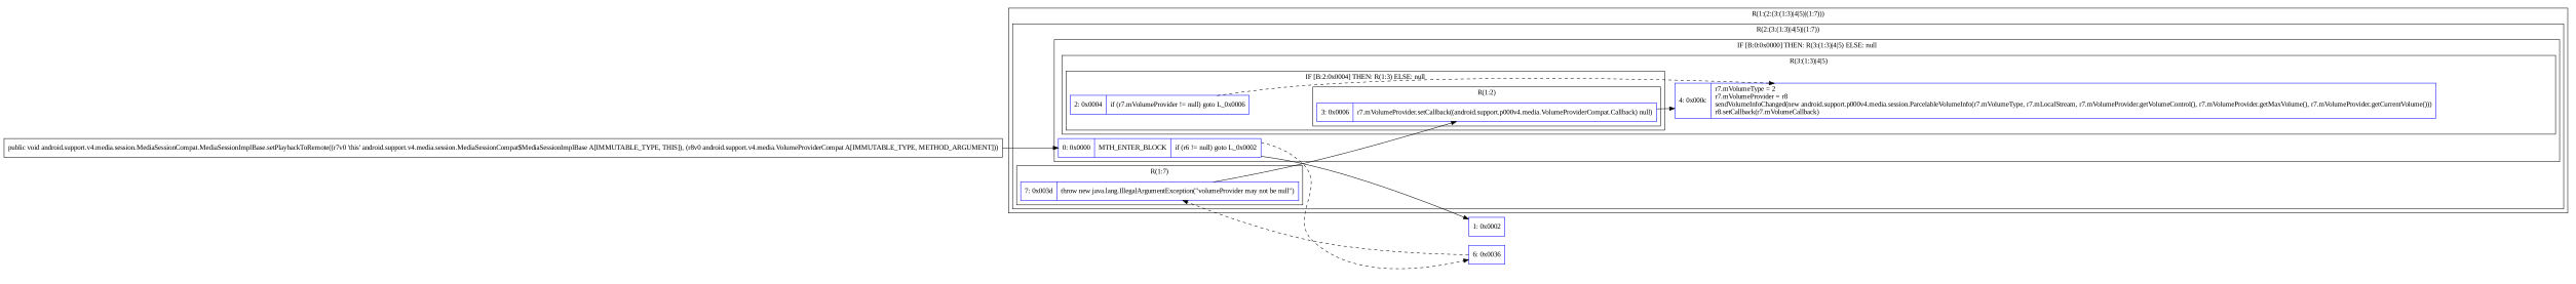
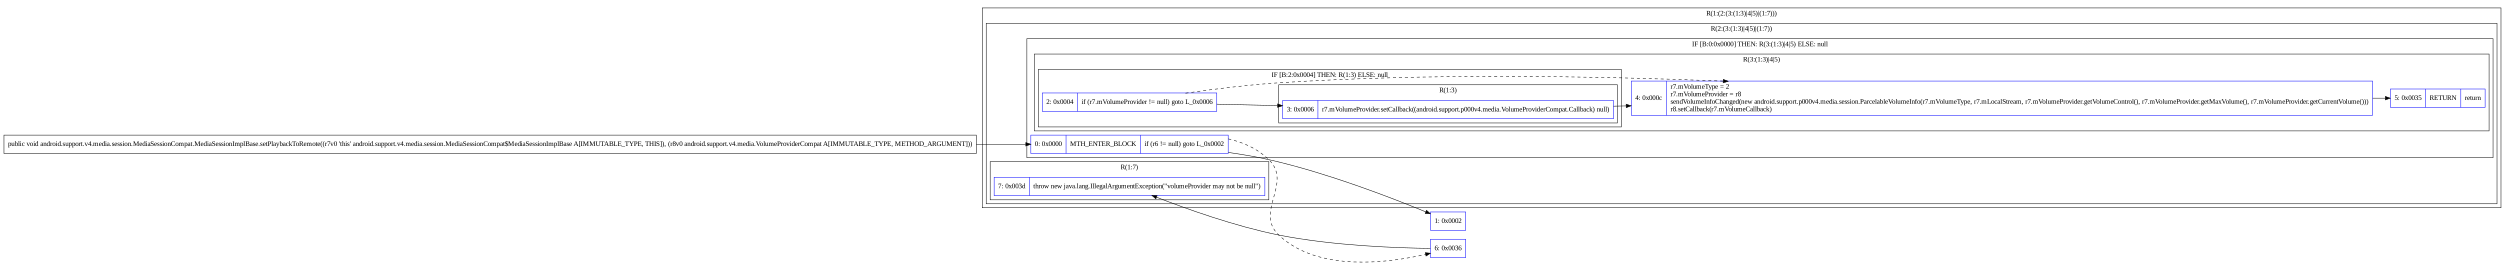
  digraph {
    fontname="Liberation Serif"
    rankdir=LR
    node [color=blue fontname="Liberation Serif" shape=record]
    edge [fontname="Liberation Serif"]
    n1 [label="{3\:\ 0x0006|r7.mVolumeProvider.setCallback((android.support.p000v4.media.VolumeProviderCompat.Callback) null)\l}"]
    n2 [label="{2\:\ 0x0004|if (r7.mVolumeProvider != null) goto L_0x0006\l}"]
    n3 [label="{4\:\ 0x000c|r7.mVolumeType = 2\lr7.mVolumeProvider = r8\lsendVolumeInfoChanged(new android.support.p000v4.media.session.ParcelableVolumeInfo(r7.mVolumeType, r7.mLocalStream, r7.mVolumeProvider.getVolumeControl(), r7.mVolumeProvider.getMaxVolume(), r7.mVolumeProvider.getCurrentVolume()))\lr8.setCallback(r7.mVolumeCallback)\l}"]
+   n4 [label="{5\:\ 0x0035|RETURN\l|return\l}"]
    n5 [label="{0\:\ 0x0000|MTH_ENTER_BLOCK\l|if (r6 != null) goto L_0x0002\l}"]
    n6 [label="{7\:\ 0x003d|throw new java.lang.IllegalArgumentException(\"volumeProvider may not be null\")\l}"]
    n7 [label="{1\:\ 0x0002}"]
    n8 [label="{6\:\ 0x0036}"]
    n9 [label="{public void android.support.v4.media.session.MediaSessionCompat.MediaSessionImplBase.setPlaybackToRemote((r7v0 'this' android.support.v4.media.session.MediaSessionCompat$MediaSessionImplBase A[IMMUTABLE_TYPE, THIS]), (r8v0 android.support.v4.media.VolumeProviderCompat A[IMMUTABLE_TYPE, METHOD_ARGUMENT])) }" color=""]
    subgraph cluster_1 {
      label="R(1:(2:(3:(1:3)|4|5)|(1:7)))"
      subgraph cluster_2 {
        label="R(2:(3:(1:3)|4|5)|(1:7))"
        subgraph cluster_3 {
          label="IF [B:0:0x0000] THEN: R(3:(1:3)|4|5) ELSE: null"
          n5
          subgraph cluster_4 {
            label="R(3:(1:3)|4|5)"
            n3
+           n4
            subgraph cluster_5 {
              label="IF [B:2:0x0004] THEN: R(1:3) ELSE: null"
              n2
              subgraph cluster_6 {
-               label="R(1:2)"
+               label="R(1:3)"
                n1
              }
            }
          }
        }
        subgraph cluster_7 {
          label="R(1:7)"
          n6
        }
      }
    }
    n1 -> n3
-   n6 -> n1
+   n2 -> n1
    n2 -> n3 [style=dashed]
+   n3 -> n4
    n5 -> n7
    n5 -> n8 [style=dashed]
-   n8 -> n6 [style=dashed]
+   n8 -> n6
    n9 -> n5
  }
